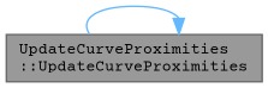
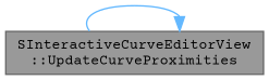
  digraph {
    rankdir=LR
    fontname="Courier Prime"
-   n1 [color=gray40 fillcolor=grey60 fontcolor=black fontname="Courier Prime" fontsize=10 height=0.2 label="UpdateCurveProximities\l::UpdateCurveProximities" shape=box style=filled width=0.4]
+   n1 [color=gray40 fillcolor=grey60 fontcolor=black fontname="Courier Prime" fontsize=10 height=0.2 label="SInteractiveCurveEditorView\l::UpdateCurveProximities" shape=box style=filled width=0.4]
    n1 -> n1 [color=steelblue1 fontname="Courier Prime" fontsize=10 labelfontname=Helvetica labelfontsize=10 style=solid]
  }
